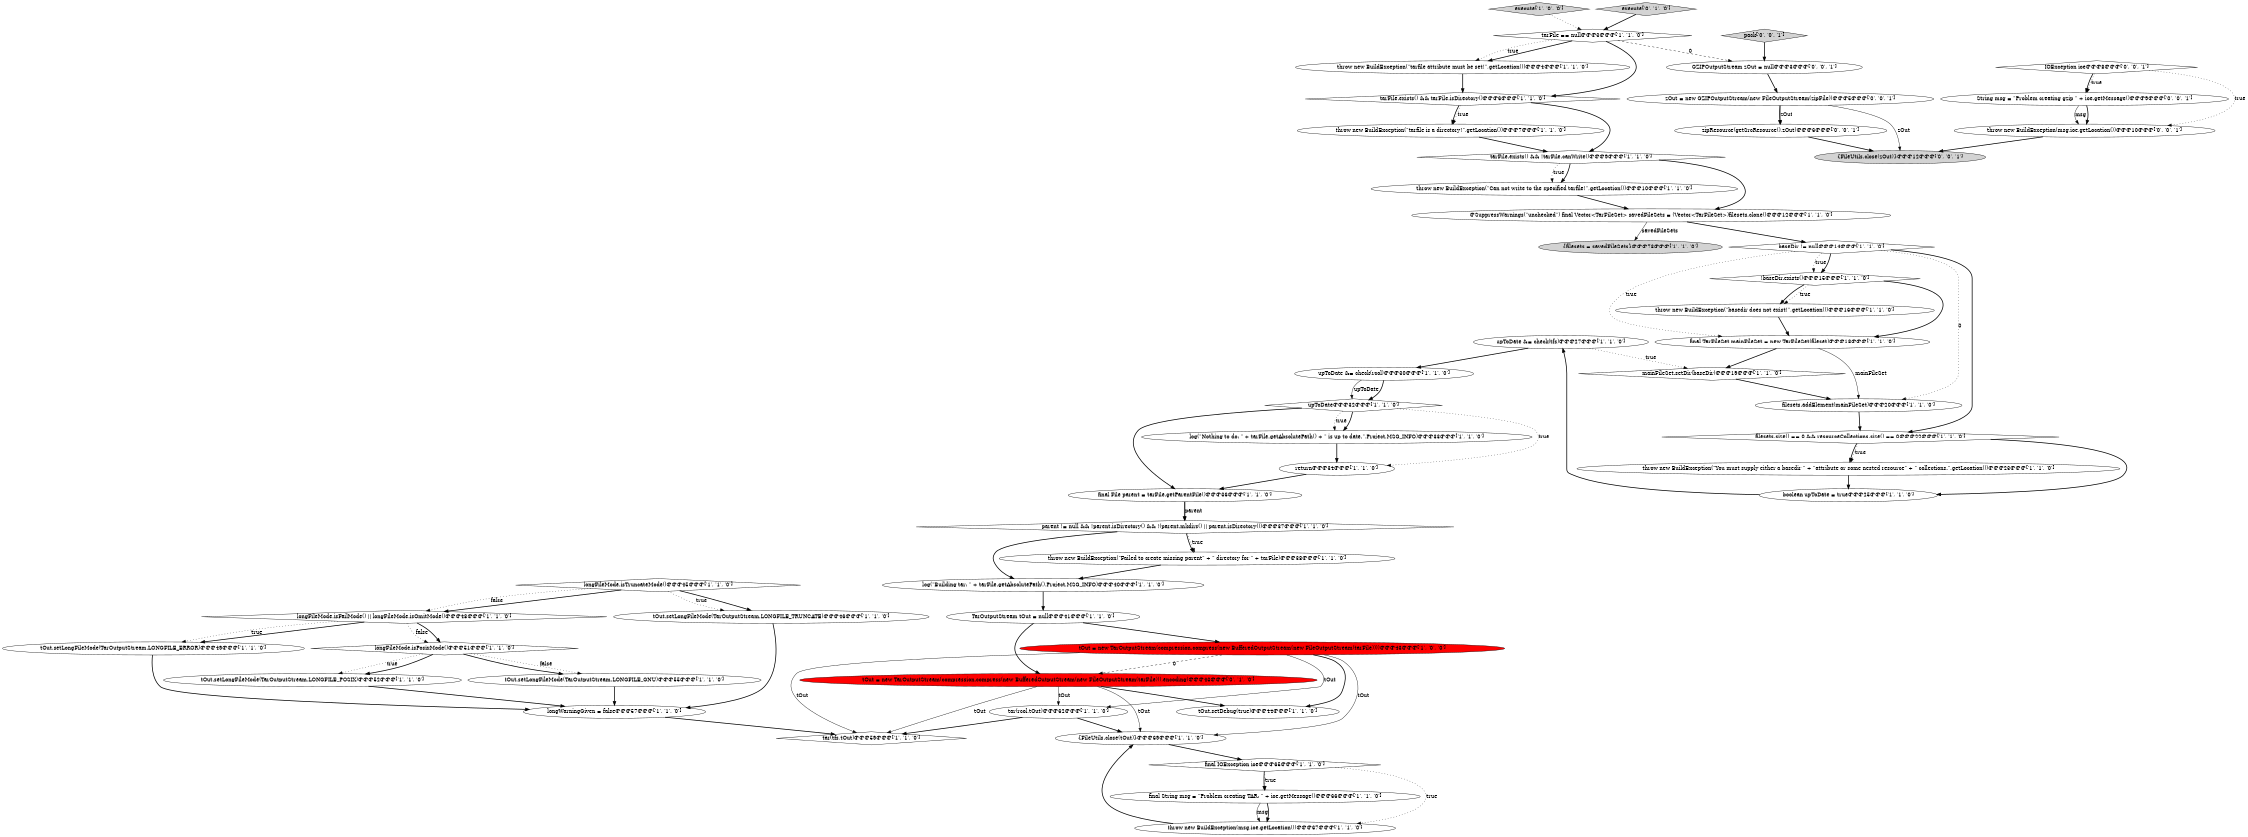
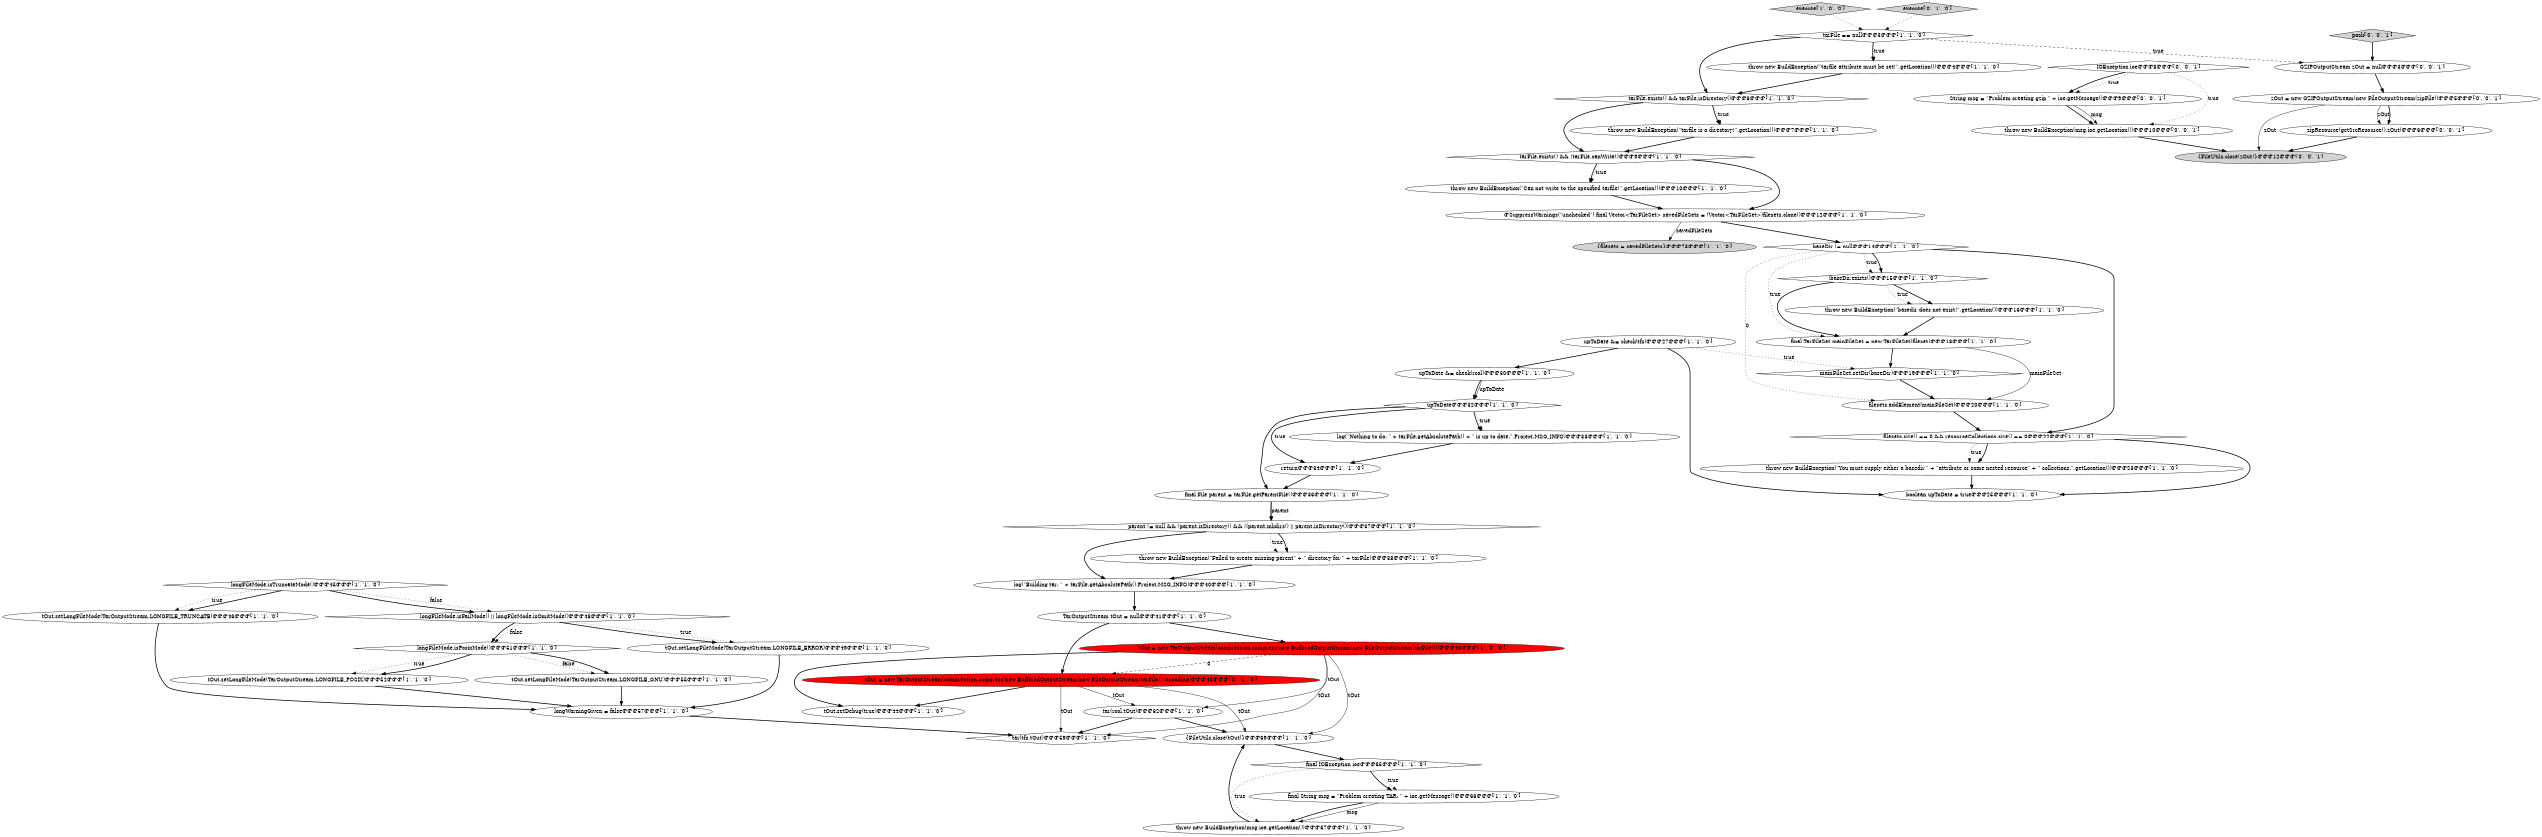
  digraph {
    node [fillcolor=white shape=ellipse style=filled]
    edge [style=bold]
    n1 [label="log(\"Nothing to do: \" + tarFile.getAbsolutePath() + \" is up to date.\",Project.MSG_INFO)@@@33@@@['1', '1', '0']"]
    n2 [label="return@@@34@@@['1', '1', '0']"]
    n3 [label="final File parent = tarFile.getParentFile()@@@36@@@['1', '1', '0']"]
    n4 [fillcolor=lightgray label="{filesets = savedFileSets}@@@73@@@['1', '1', '0']"]
    n5 [label="tOut.setDebug(true)@@@44@@@['1', '1', '0']"]
    n6 [label="longFileMode.isTruncateMode()@@@45@@@['1', '1', '0']" shape=diamond]
    n7 [label="tOut.setLongFileMode(TarOutputStream.LONGFILE_TRUNCATE)@@@46@@@['1', '1', '0']"]
    n8 [label="longFileMode.isFailMode() || longFileMode.isOmitMode()@@@48@@@['1', '1', '0']" shape=diamond]
    n9 [label="parent != null && !parent.isDirectory() && !(parent.mkdirs() || parent.isDirectory())@@@37@@@['1', '1', '0']" shape=diamond]
    n10 [label="throw new BuildException(\"tarfile is a directory!\",getLocation())@@@7@@@['1', '1', '0']"]
    n11 [label="tarFile.exists() && !tarFile.canWrite()@@@9@@@['1', '1', '0']" shape=diamond]
    n12 [label="throw new BuildException(\"Can not write to the specified tarfile!\",getLocation())@@@10@@@['1', '1', '0']"]
    n13 [label="@SuppressWarnings(\"unchecked\") final Vector<TarFileSet> savedFileSets = (Vector<TarFileSet>)filesets.clone()@@@12@@@['1', '1', '0']"]
    n14 [fillcolor=lightgray label="execute['1', '0', '0']" shape=diamond]
    n15 [label="tarFile == null@@@3@@@['1', '1', '0']" shape=diamond]
    n16 [label="GZIPOutputStream zOut = null@@@3@@@['0', '0', '1']"]
    n17 [label="tarFile.exists() && tarFile.isDirectory()@@@6@@@['1', '1', '0']" shape=diamond]
    n18 [label="throw new BuildException(\"tarfile attribute must be set!\",getLocation())@@@4@@@['1', '1', '0']"]
    n19 [label="final TarFileSet mainFileSet = new TarFileSet(fileset)@@@18@@@['1', '1', '0']"]
    n20 [label="mainFileSet.setDir(baseDir)@@@19@@@['1', '1', '0']" shape=diamond]
    n21 [label="filesets.addElement(mainFileSet)@@@20@@@['1', '1', '0']"]
    n22 [label="filesets.size() == 0 && resourceCollections.size() == 0@@@22@@@['1', '1', '0']" shape=diamond]
    n23 [label="IOException ioe@@@8@@@['0', '0', '1']" shape=diamond]
    n24 [label="throw new BuildException(msg,ioe,getLocation())@@@10@@@['0', '0', '1']"]
    n25 [label="String msg = \"Problem creating gzip \" + ioe.getMessage()@@@9@@@['0', '0', '1']"]
    n26 [fillcolor=lightgray label="{FileUtils.close(zOut)}@@@12@@@['0', '0', '1']"]
    n27 [fillcolor=lightgray label="pack['0', '0', '1']" shape=diamond]
    n28 [label="zOut = new GZIPOutputStream(new FileOutputStream(zipFile))@@@5@@@['0', '0', '1']"]
    n29 [label="throw new BuildException(msg,ioe,getLocation())@@@67@@@['1', '1', '0']"]
    n30 [label="{FileUtils.close(tOut)}@@@69@@@['1', '1', '0']"]
    n31 [label="final IOException ioe@@@65@@@['1', '1', '0']" shape=diamond]
    n32 [label="final String msg = \"Problem creating TAR: \" + ioe.getMessage()@@@66@@@['1', '1', '0']"]
    n33 [label="upToDate &= check(rcol)@@@30@@@['1', '1', '0']"]
    n34 [label="upToDate@@@32@@@['1', '1', '0']" shape=diamond]
    n35 [label="longWarningGiven = false@@@57@@@['1', '1', '0']"]
    n36 [label="longFileMode.isPosixMode()@@@51@@@['1', '1', '0']" shape=diamond]
    n37 [label="tOut.setLongFileMode(TarOutputStream.LONGFILE_ERROR)@@@49@@@['1', '1', '0']"]
    n38 [label="tOut.setLongFileMode(TarOutputStream.LONGFILE_POSIX)@@@52@@@['1', '1', '0']"]
    n39 [label="tOut.setLongFileMode(TarOutputStream.LONGFILE_GNU)@@@55@@@['1', '1', '0']"]
    n40 [label="baseDir != null@@@14@@@['1', '1', '0']" shape=diamond]
    n41 [fillcolor=red label="tOut = new TarOutputStream(compression.compress(new BufferedOutputStream(new FileOutputStream(tarFile))))@@@43@@@['1', '0', '0']"]
    n42 [label="tar(rcol,tOut)@@@62@@@['1', '1', '0']"]
    n43 [label="tar(tfs,tOut)@@@59@@@['1', '1', '0']" shape=diamond]
    n44 [fillcolor=red label="tOut = new TarOutputStream(compression.compress(new BufferedOutputStream(new FileOutputStream(tarFile))),encoding)@@@43@@@['0', '1', '0']"]
    n45 [label="log(\"Building tar: \" + tarFile.getAbsolutePath(),Project.MSG_INFO)@@@40@@@['1', '1', '0']"]
    n46 [label="TarOutputStream tOut = null@@@41@@@['1', '1', '0']"]
    n47 [fillcolor=lightgray label="execute['0', '1', '0']" shape=diamond]
    n48 [label="throw new BuildException(\"You must supply either a basedir \" + \"attribute or some nested resource\" + \" collections.\",getLocation())@@@23@@@['1', '1', '0']"]
    n49 [label="boolean upToDate = true@@@25@@@['1', '1', '0']"]
    n50 [label="upToDate &= check(tfs)@@@27@@@['1', '1', '0']"]
    n51 [label="zipResource(getSrcResource(),zOut)@@@6@@@['0', '0', '1']"]
    n52 [label="throw new BuildException(\"Failed to create missing parent\" + \" directory for \" + tarFile)@@@38@@@['1', '1', '0']"]
    n53 [label="throw new BuildException(\"basedir does not exist!\",getLocation())@@@16@@@['1', '1', '0']"]
    n54 [label="!baseDir.exists()@@@15@@@['1', '1', '0']" shape=diamond]
    n1 -> n2
    n2 -> n3
    n3 -> n9
    n3 -> n9 [label=parent style=solid]
    n6 -> n7
    n6 -> n7 [label=true style=dotted]
    n6 -> n8 [label=false style=dotted]
    n6 -> n8
    n7 -> n35
    n8 -> n36 [label=false style=dotted]
    n8 -> n36
    n8 -> n37
    n8 -> n37 [label=true style=dotted]
    n9 -> n45
    n9 -> n52 [label=true style=dotted]
    n9 -> n52
    n10 -> n11
    n11 -> n12
    n11 -> n12 [label=true style=dotted]
    n11 -> n13
    n12 -> n13
    n13 -> n4 [label=savedFileSets style=solid]
    n13 -> n40
    n14 -> n15 [style=dotted]
-   n15 -> n16 [label=0 style=dashed]
+   n15 -> n16 [label=true style=dashed]
    n15 -> n17
    n15 -> n18
    n15 -> n18 [label=true style=dotted]
    n16 -> n28
    n17 -> n10 [label=true style=dotted]
    n17 -> n10
    n17 -> n11
    n18 -> n17
    n19 -> n20
    n19 -> n21 [label=mainFileSet style=solid]
    n20 -> n21
    n21 -> n22
    n22 -> n48
    n22 -> n48 [label=true style=dotted]
    n22 -> n49
    n23 -> n24 [label=true style=dotted]
    n23 -> n25 [label=true style=dotted]
    n23 -> n25
    n24 -> n26
    n25 -> n24
    n25 -> n24 [label=msg style=solid]
    n27 -> n16
    n28 -> n26 [label=zOut style=solid]
    n28 -> n51 [label=zOut style=solid]
    n28 -> n51
    n29 -> n30
    n30 -> n31
    n31 -> n29 [label=true style=dotted]
    n31 -> n32 [label=true style=dotted]
    n31 -> n32
    n32 -> n29 [label=msg style=solid]
    n32 -> n29
    n33 -> n34 [label=upToDate style=solid]
    n33 -> n34
    n34 -> n1
    n34 -> n1 [label=true style=dotted]
-   n34 -> n2 [label=true style=dotted]
+   n34 -> n2 [label=true]
    n34 -> n3
    n35 -> n43
    n36 -> n38 [label=true style=dotted]
    n36 -> n38
    n36 -> n39 [label=false style=dotted]
    n36 -> n39
    n37 -> n35
    n38 -> n35
    n39 -> n35
    n40 -> n19 [label=true style=dotted]
    n40 -> n21 [label=0 style=dotted]
    n40 -> n22
    n40 -> n54 [label=true style=dotted]
    n40 -> n54
    n41 -> n5
    n41 -> n30 [label=tOut style=solid]
    n41 -> n42 [label=tOut style=solid]
    n41 -> n43 [label=tOut style=solid]
    n41 -> n44 [label=0 style=dashed]
    n42 -> n30
    n42 -> n43
    n44 -> n5
    n44 -> n30 [label=tOut style=solid]
    n44 -> n42 [label=tOut style=solid]
    n44 -> n43 [label=tOut style=solid]
    n45 -> n46
    n46 -> n41
    n46 -> n44
-   n47 -> n15
+   n47 -> n15 [style=dotted]
    n48 -> n49
-   n49 -> n50
+   n50 -> n49
    n50 -> n20 [label=true style=dotted]
    n50 -> n33
    n51 -> n26
    n52 -> n45
    n53 -> n19
    n54 -> n19
    n54 -> n53
    n54 -> n53 [label=true style=dotted]
  }
